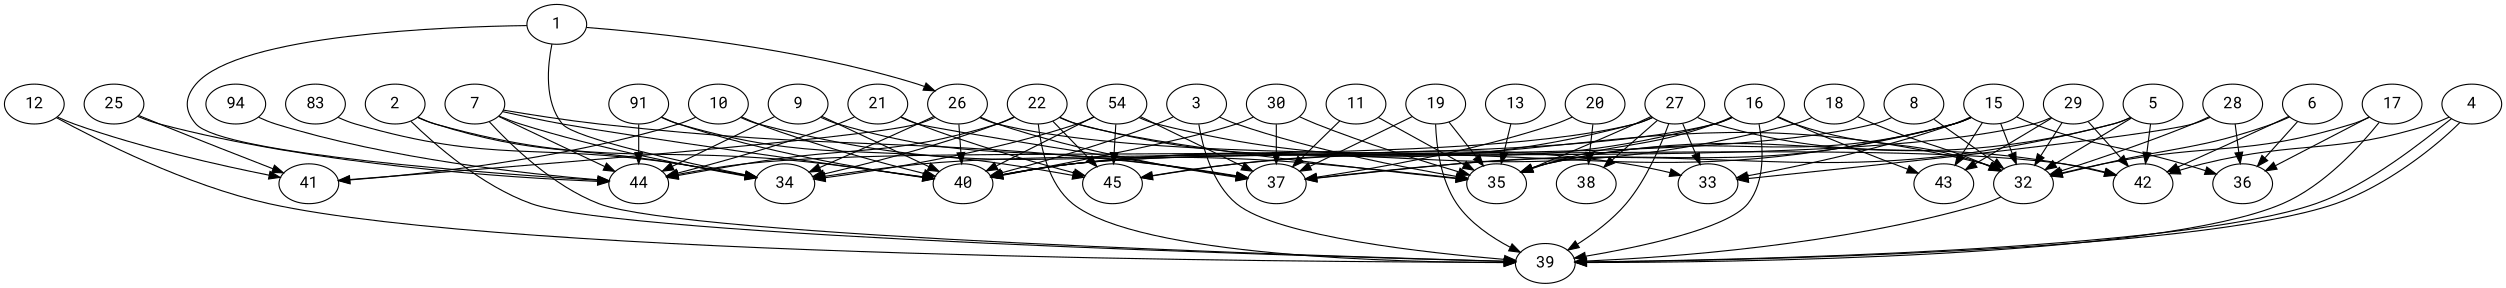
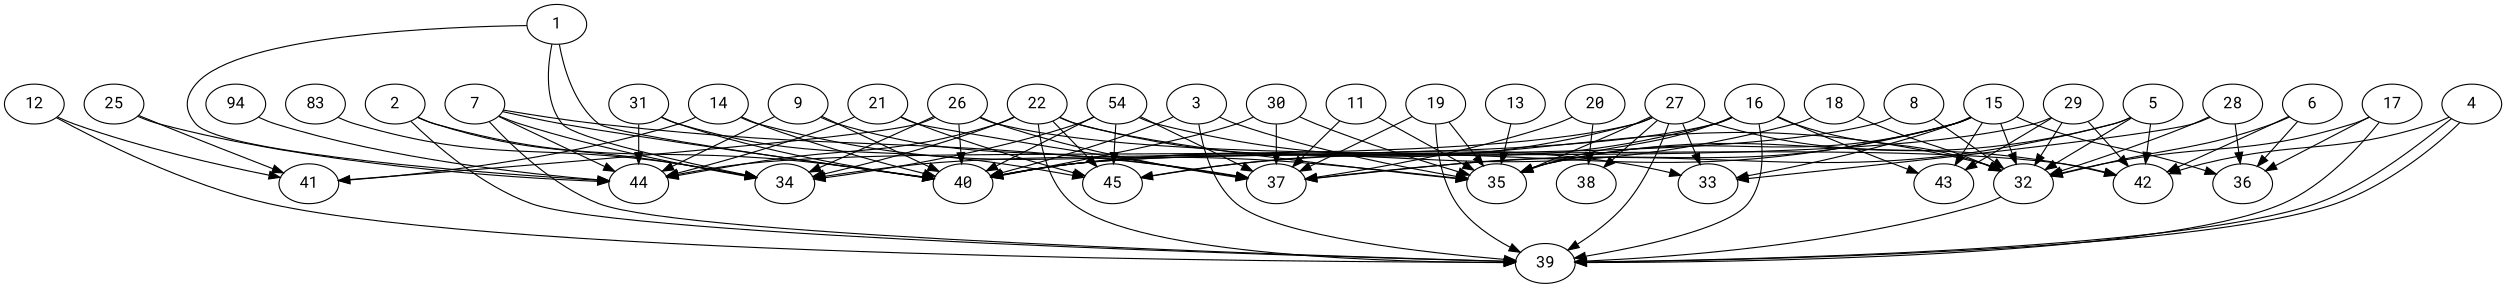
  digraph {
    fontname="Roboto Mono"
    node [alpha=0.06 fontname="Roboto Mono"]
    edge [fontname="Roboto Mono"]
    1 [alpha=0.02 expect_size=14900224]
    34 [alpha=0.18 expect_size=28725248]
    40 [alpha=0.17 expect_size=12026880]
    44 [alpha=0.16 expect_size=19926016]
    2 [alpha=0.16 expect_size=11858944]
    39 [alpha=0.17 expect_size=42042368]
    3 [alpha=0.13 expect_size=25844736]
    35 [alpha=0.09 expect_size=38199296]
    4 [alpha=0.04 expect_size=21553152]
    42 [alpha=0.15 expect_size=8744960]
    5 [expect_size=43058176]
    32 [expect_size=34762752]
    37 [alpha=0.04 expect_size=50053120]
    6 [alpha=0.01 expect_size=32144384]
    36 [alpha=0.17 expect_size=36341760]
    7 [alpha=0.01 expect_size=22124544]
    8 [alpha=0.02 expect_size=14014464]
    9 [alpha=0.10 expect_size=35361792]
-   10 [alpha=0.10 expect_size=34142208]
+   10 [alpha=0.10 expect_size=34142208 label=14]
    41 [alpha=0.18 expect_size=35065856]
    11 [alpha=0.14 expect_size=44384256]
    12 [alpha=0.01 expect_size=48620544]
    13 [alpha=0.16 expect_size=39825408]
    n24 [expect_size=22521856 label=54]
    45 [alpha=0.02 expect_size=14918656]
    15 [alpha=0.03 expect_size=32052224]
    33 [alpha=0.18 expect_size=17288192]
    43 [alpha=0.09 expect_size=23628800]
    16 [alpha=0.10 expect_size=46090240]
    17 [alpha=0.05 expect_size=49447936]
    18 [expect_size=50851840]
    19 [alpha=0.12 expect_size=8584192]
    20 [alpha=0.08 expect_size=33289216]
    38 [alpha=0.10 expect_size=49029120]
    21 [alpha=0.09 expect_size=9714688]
    22 [alpha=0.13 expect_size=42145792]
    n37 [alpha=0.05 expect_size=44846080 label=83]
    n38 [alpha=0.04 expect_size=36465664 label=94]
    25 [alpha=0.19 expect_size=50063360]
    26 [expect_size=9263104]
    27 [alpha=0.20 expect_size=32285696]
    28 [alpha=0.17 expect_size=45251584]
    29 [alpha=0.07 expect_size=13161472]
    30 [alpha=0.10 expect_size=40837120]
-   31 [alpha=0.09 expect_size=13361152 label=91]
+   31 [alpha=0.09 expect_size=13361152]
    1 -> 34
-   1 -> 26
+   1 -> 40
    1 -> 44
    2 -> 34
    2 -> 40
    2 -> 39
    3 -> 40
    3 -> 39
    3 -> 35
    4 -> 39
    4 -> 39
    4 -> 42
    5 -> 35
    5 -> 42
    5 -> 32
    5 -> 37
    32 -> 39
    6 -> 42
    6 -> 32
    6 -> 36
    7 -> 34
    7 -> 40
    7 -> 44
    7 -> 39
    7 -> 37
    8 -> 40
    8 -> 32
    9 -> 40
    9 -> 44
    9 -> 37
    10 -> 40
    10 -> 35
    10 -> 41
    11 -> 35
    11 -> 37
    12 -> 39
    12 -> 41
    13 -> 35
    n24 -> 34
    n24 -> 40
    n24 -> 32
    n24 -> 37
    n24 -> 45
    15 -> 35
    15 -> 32
    15 -> 37
    15 -> 36
    15 -> 45
    15 -> 33
    15 -> 43
    16 -> 34
    16 -> 39
    16 -> 35
    16 -> 32
    16 -> 45
    16 -> 43
    17 -> 39
    17 -> 32
    17 -> 36
    18 -> 40
    18 -> 32
    19 -> 39
    19 -> 35
    19 -> 37
    20 -> 37
    20 -> 38
    21 -> 44
    21 -> 37
    21 -> 45
    22 -> 34
    22 -> 44
    22 -> 39
    22 -> 35
    22 -> 45
    22 -> 33
    n37 -> 34
    n38 -> 44
    25 -> 44
    25 -> 41
    26 -> 34
    26 -> 40
    26 -> 42
    26 -> 37
    26 -> 41
    27 -> 40
    27 -> 44
    27 -> 39
    27 -> 35
    27 -> 42
    27 -> 33
    27 -> 38
    28 -> 32
    28 -> 36
    28 -> 33
    29 -> 40
    29 -> 42
    29 -> 32
    29 -> 43
    30 -> 40
    30 -> 35
    30 -> 37
    31 -> 40
    31 -> 44
    31 -> 45
  }
